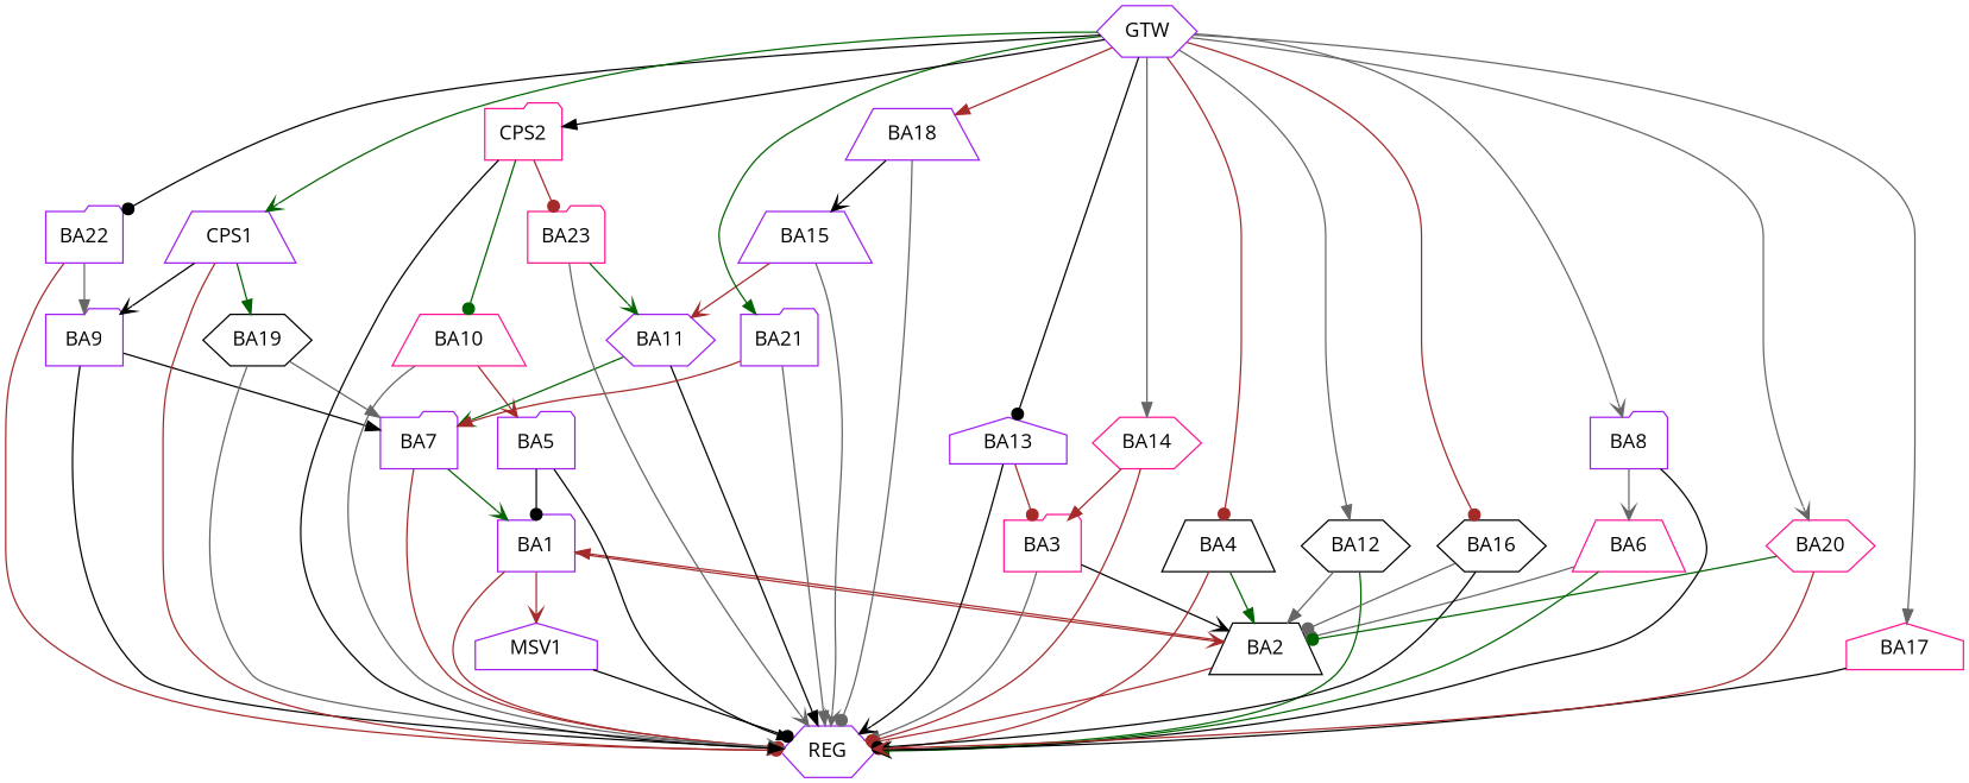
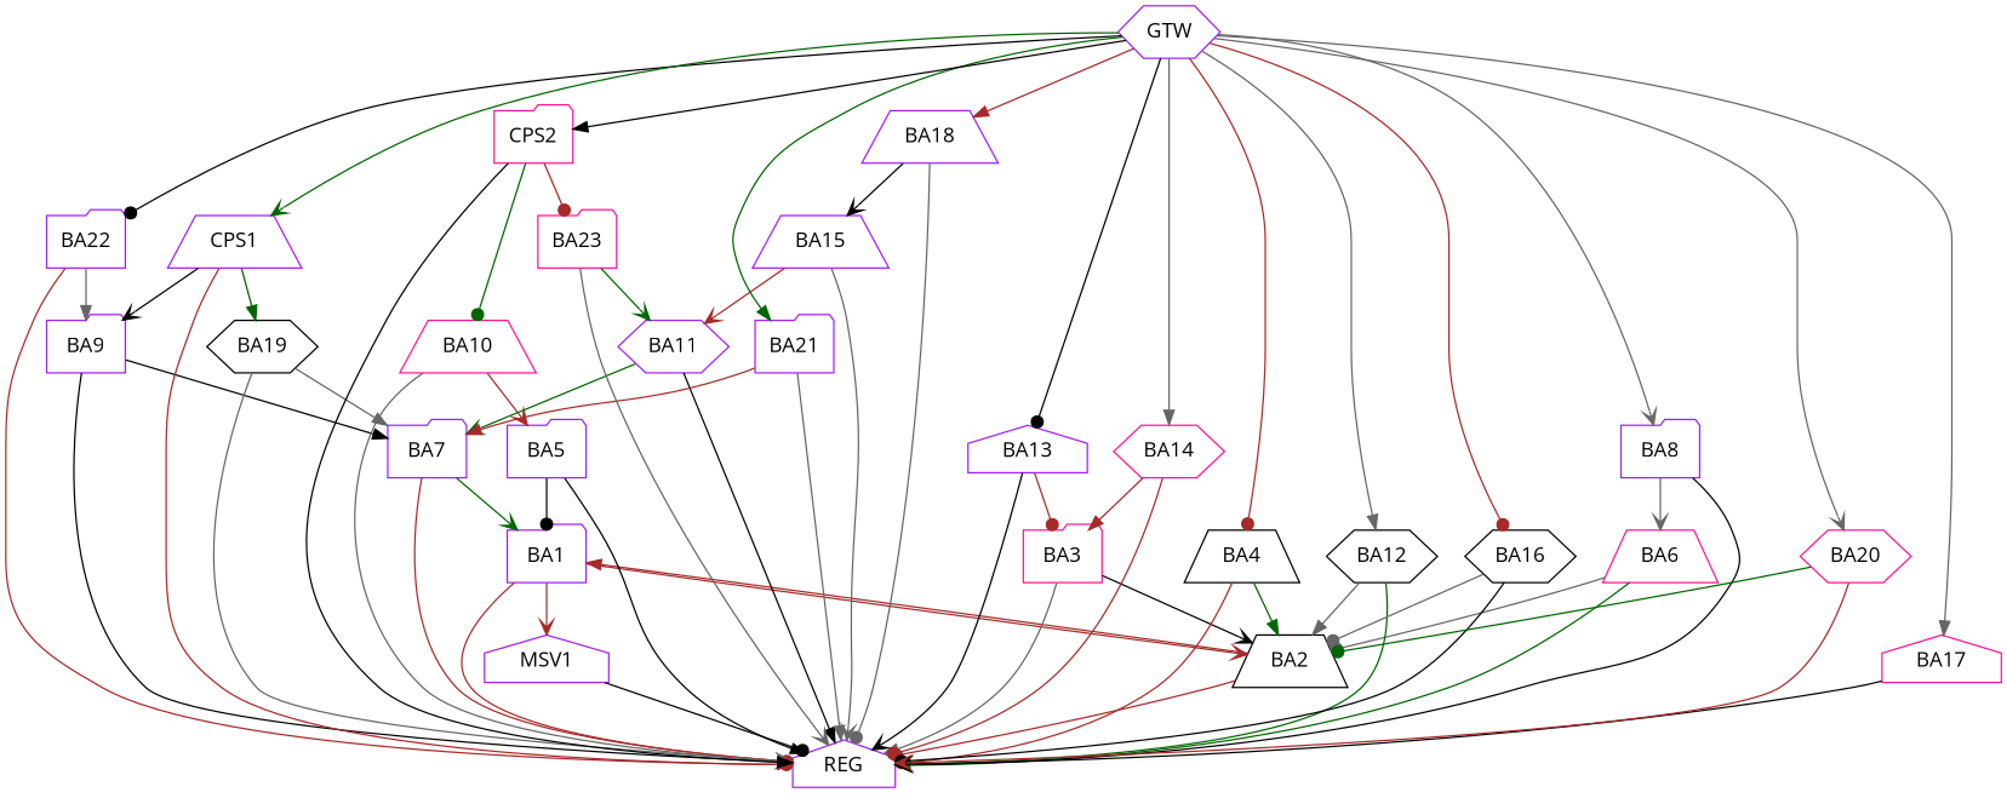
  strict digraph {
    fontname="Open Sans"
    node [color=purple fontname="Open Sans" shape=folder]
    edge [arrowhead=normal color=brown fontname="Open Sans"]
    n1 [label=BA1]
    n2 [color=black label=BA2 shape=trapezium]
-   n3 [label=REG shape=hexagon]
+   n3 [label=REG shape=house]
    n4 [label=MSV1 shape=house]
    n5 [color=deeppink label=BA3]
    n6 [color=black label=BA4 shape=trapezium]
    n7 [label=BA5]
    n8 [color=deeppink label=BA6 shape=trapezium]
    n9 [label=BA7]
    n10 [label=BA8]
    n11 [label=BA9]
    n12 [color=deeppink label=BA10 shape=trapezium]
    n13 [label=BA11 shape=hexagon]
    n14 [color=black label=BA12 shape=hexagon]
    n15 [label=BA13 shape=house]
    n16 [color=deeppink label=BA14 shape=hexagon]
    n17 [label=BA15 shape=trapezium]
    n18 [color=black label=BA16 shape=hexagon]
    n19 [color=deeppink label=BA17 shape=house]
    n20 [label=BA18 shape=trapezium]
    n21 [color=black label=BA19 shape=hexagon]
    n22 [color=deeppink label=BA20 shape=hexagon]
    n23 [label=BA21]
    n24 [label=BA22]
    n25 [color=deeppink label=BA23]
    n26 [label=CPS1 shape=trapezium]
    n27 [color=deeppink label=CPS2]
    n28 [label=GTW shape=hexagon]
    n1 -> n2 [arrowhead=vee]
    n1 -> n3 [arrowhead=dot]
    n1 -> n4 [arrowhead=vee]
    n2 -> n1
    n2 -> n3 [arrowhead=dot]
    n4 -> n3 [arrowhead=dot color=black]
    n5 -> n2 [arrowhead=vee color=black]
    n5 -> n3 [color=gray40]
    n6 -> n2 [color=darkgreen]
    n6 -> n3 [arrowhead=dot]
    n7 -> n1 [arrowhead=dot color=black]
    n7 -> n3 [color=black]
    n8 -> n2 [arrowhead=dot color=gray40]
    n8 -> n3 [color=darkgreen]
    n9 -> n1 [arrowhead=vee color=darkgreen]
    n9 -> n3
    n10 -> n3 [arrowhead=vee color=black]
    n10 -> n8 [arrowhead=vee color=gray40]
    n11 -> n3 [color=black]
    n11 -> n9 [color=black]
    n12 -> n3 [arrowhead=vee color=gray40]
    n12 -> n7 [arrowhead=vee]
    n13 -> n3 [color=black]
    n13 -> n9 [arrowhead=vee color=darkgreen]
    n14 -> n2 [color=gray40]
    n14 -> n3 [arrowhead=vee color=darkgreen]
    n15 -> n3 [arrowhead=vee color=black]
    n15 -> n5 [arrowhead=dot]
    n16 -> n3 [arrowhead=dot]
    n16 -> n5
    n17 -> n3 [arrowhead=vee color=gray40]
    n17 -> n13 [arrowhead=vee]
    n18 -> n2 [arrowhead=dot color=gray40]
    n18 -> n3 [arrowhead=dot color=black]
    n19 -> n3 [arrowhead=vee color=black]
    n20 -> n3 [arrowhead=dot color=gray40]
    n20 -> n17 [arrowhead=vee color=black]
    n21 -> n3 [arrowhead=vee color=gray40]
    n21 -> n9 [color=gray40]
    n22 -> n2 [arrowhead=dot color=darkgreen]
    n22 -> n3 [arrowhead=vee]
    n23 -> n3 [color=gray40]
    n23 -> n9
    n24 -> n3
    n24 -> n11 [color=gray40]
    n25 -> n3 [arrowhead=vee color=gray40]
    n25 -> n13 [arrowhead=vee color=darkgreen]
    n26 -> n3 [arrowhead=dot]
    n26 -> n11 [arrowhead=vee color=black]
    n26 -> n21 [color=darkgreen]
    n27 -> n3 [color=black]
    n27 -> n12 [arrowhead=dot color=darkgreen]
    n27 -> n25 [arrowhead=dot]
    n28 -> n6 [arrowhead=dot]
    n28 -> n10 [arrowhead=vee color=gray40]
    n28 -> n14 [color=gray40]
    n28 -> n15 [arrowhead=dot color=black]
    n28 -> n16 [color=gray40]
    n28 -> n18 [arrowhead=dot]
    n28 -> n19 [color=gray40]
    n28 -> n20
    n28 -> n22 [arrowhead=vee color=gray40]
    n28 -> n23 [color=darkgreen]
    n28 -> n24 [arrowhead=dot color=black]
    n28 -> n26 [arrowhead=vee color=darkgreen]
    n28 -> n27 [color=black]
  }
